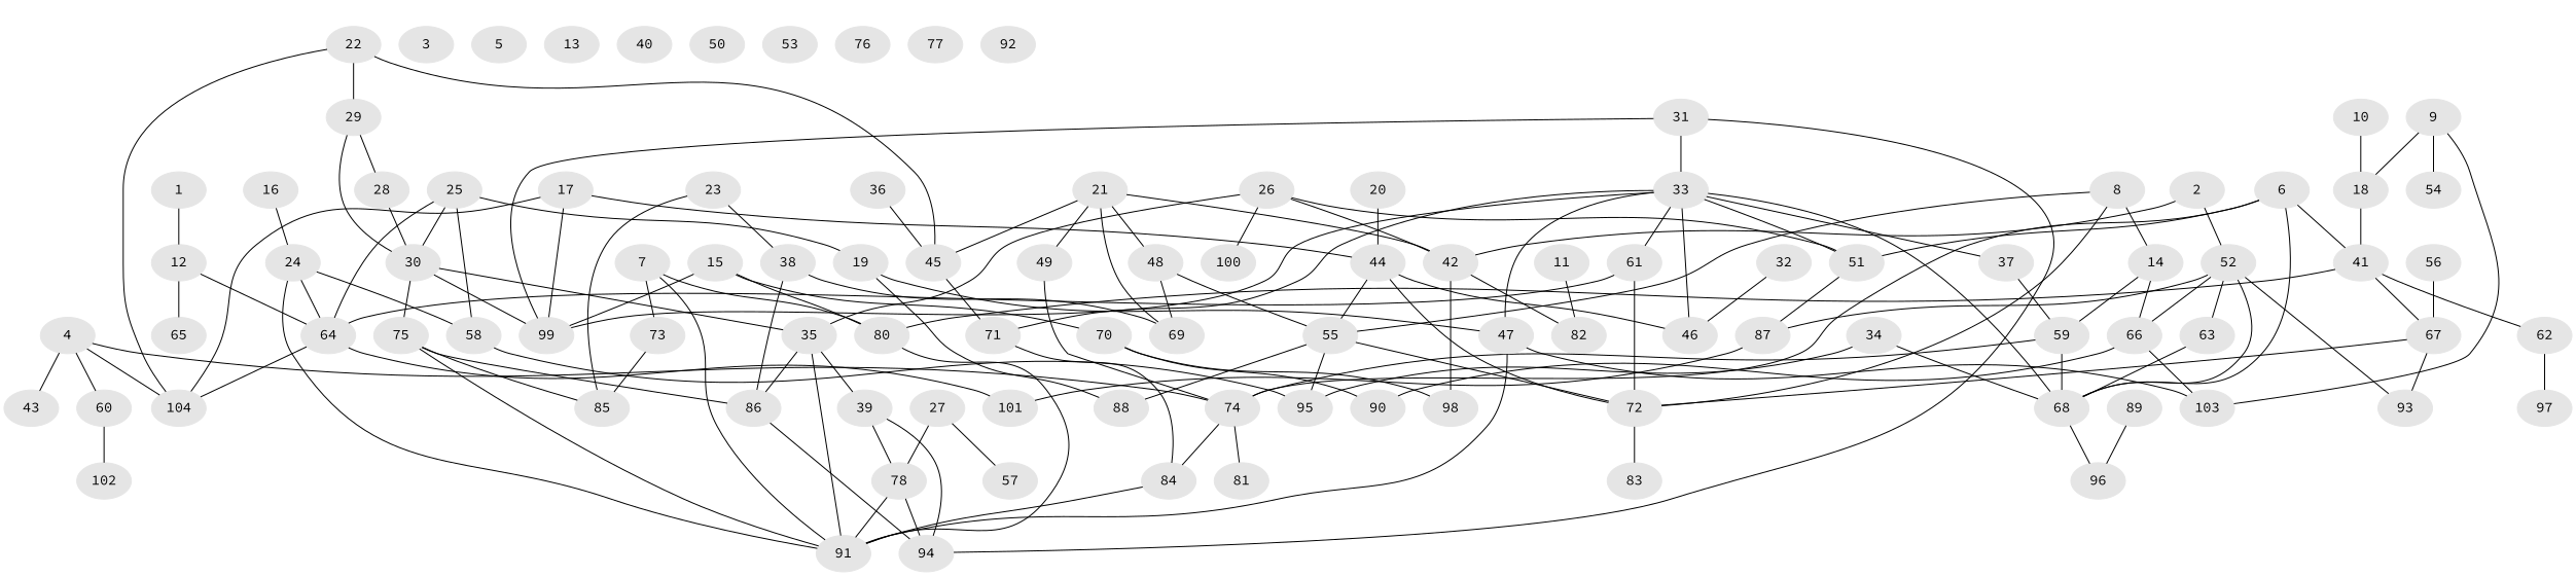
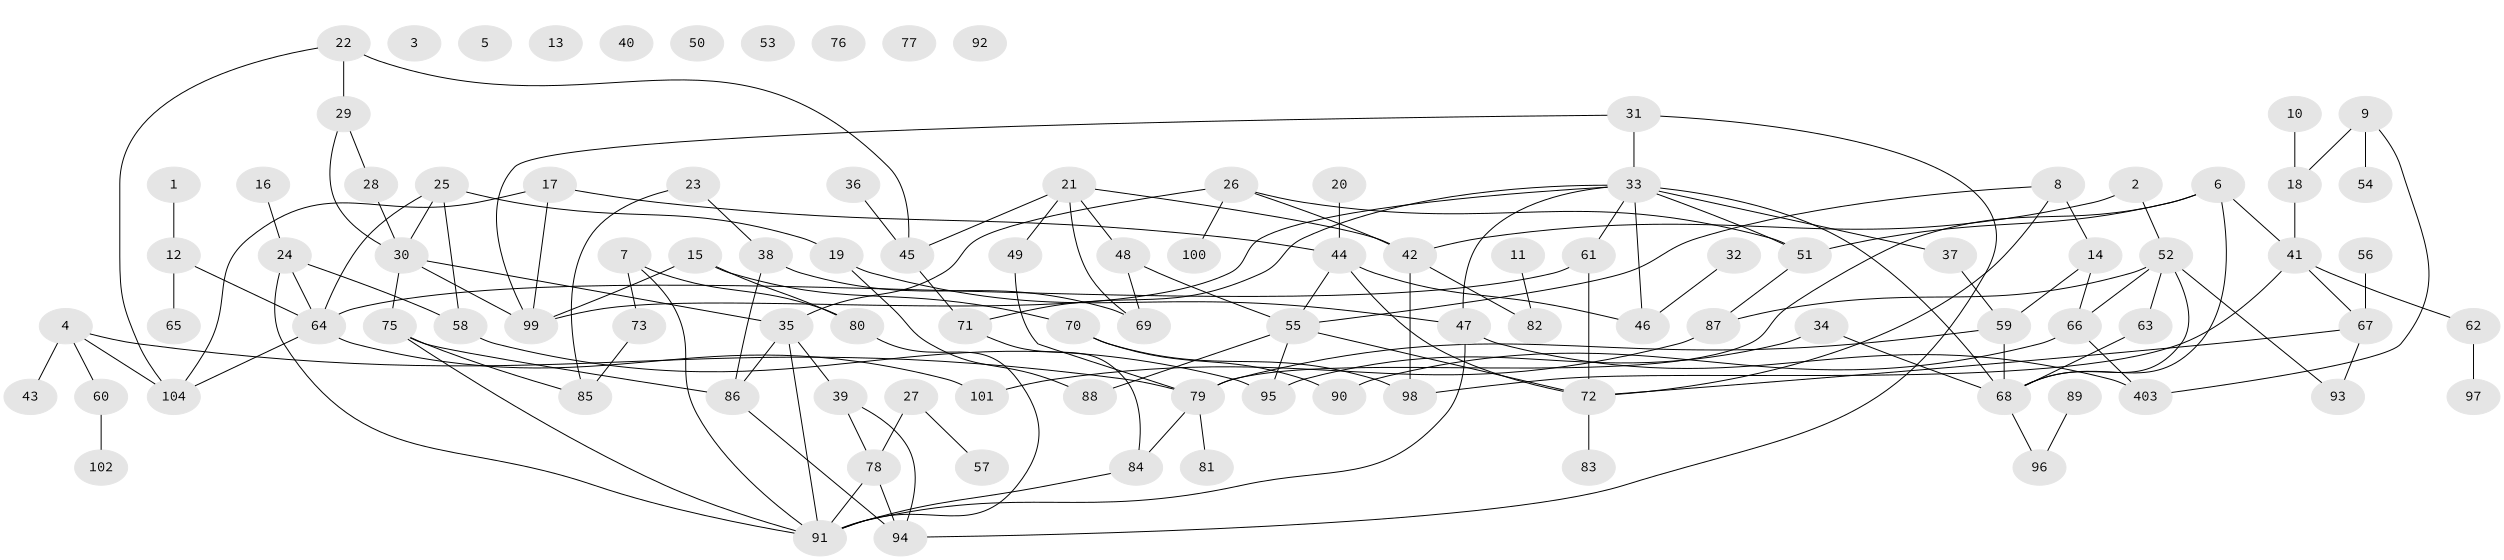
  graph {
    fontname="Source Code Pro"
    node [color=gray90 fontname="Source Code Pro" style=filled]
    edge [fontname="Source Code Pro"]
    1
    12
    64
    65
    2
    42
    52
    82
    98
    68
    66
    87
    63
    93
    3
    4
    43
    60
-   79 [label=74]
+   79
    104
    102
    84
    81
    5
    6
    41
    51
    80
    62
    67
    96
    7
    73
    91
    85
    8
    14
    55
    72
    59
    88
    95
    83
    9
    18
    54
-   103
+   103 [label=403]
    10
    11
    101
    13
    90
    15
    70
    99
    16
    24
    19
    47
    58
    17
    44
    46
    20
    21
    45
    48
    49
    69
    71
    22
    29
    30
    28
    23
    38
    86
    25
    35
    75
    26
    100
    39
    27
    57
    78
    94
    31
    33
    37
    61
    32
    34
    36
    40
    97
    50
    53
    56
    76
    77
    89
    92
    1 -- 12
    12 -- 64
    12 -- 65
    64 -- 104
    64 -- 101
    2 -- 42
    2 -- 52
    42 -- 82
    42 -- 98
    52 -- 68
    52 -- 66
    52 -- 87
    52 -- 63
    52 -- 93
    68 -- 96
    66 -- 103
    66 -- 90
    87 -- 101
    63 -- 68
    4 -- 43
    4 -- 60
    4 -- 79
    4 -- 104
    60 -- 102
    79 -- 84
    79 -- 81
    84 -- 91
    6 -- 68
    6 -- 79
    6 -- 41
    6 -- 51
-   41 -- 80
+   41 -- 98
    41 -- 62
    41 -- 67
    51 -- 87
    80 -- 91
    62 -- 97
    67 -- 93
    67 -- 72
    7 -- 80
    7 -- 73
    7 -- 91
    73 -- 85
    8 -- 14
    8 -- 55
    8 -- 72
    14 -- 66
    14 -- 59
    55 -- 72
    55 -- 88
    55 -- 95
    72 -- 83
    59 -- 68
    59 -- 79
    9 -- 18
    9 -- 54
    9 -- 103
    18 -- 41
    10 -- 18
    11 -- 82
    15 -- 80
    15 -- 70
    15 -- 99
    70 -- 98
    70 -- 90
    16 -- 24
    24 -- 64
    24 -- 91
    24 -- 58
    19 -- 88
    19 -- 47
    47 -- 91
    47 -- 103
    58 -- 95
    17 -- 104
    17 -- 99
    17 -- 44
    44 -- 55
    44 -- 72
    44 -- 46
    20 -- 44
    21 -- 42
    21 -- 45
    21 -- 48
    21 -- 49
    21 -- 69
    45 -- 71
    48 -- 55
    48 -- 69
    49 -- 79
    71 -- 84
    22 -- 104
    22 -- 45
    22 -- 29
    29 -- 30
    29 -- 28
    30 -- 99
    30 -- 35
    30 -- 75
    28 -- 30
    23 -- 85
    23 -- 38
    38 -- 69
    38 -- 86
    86 -- 94
    25 -- 64
    25 -- 19
    25 -- 58
    25 -- 30
    35 -- 91
    35 -- 86
    35 -- 39
    75 -- 91
    75 -- 85
    75 -- 86
    26 -- 42
    26 -- 51
    26 -- 35
    26 -- 100
    39 -- 78
    39 -- 94
    27 -- 57
    27 -- 78
    78 -- 91
    78 -- 94
    31 -- 99
    31 -- 94
    31 -- 33
    33 -- 68
    33 -- 51
    33 -- 99
    33 -- 47
    33 -- 46
    33 -- 71
    33 -- 37
    33 -- 61
    37 -- 59
    61 -- 64
    61 -- 72
    32 -- 46
    34 -- 68
    34 -- 95
    36 -- 45
    56 -- 67
    89 -- 96
  }
